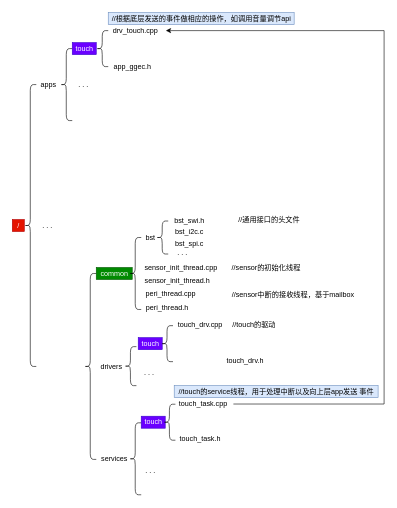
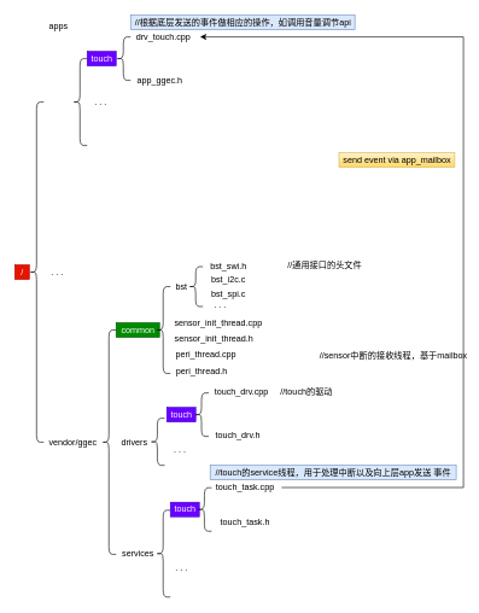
  <mxCell id="0" />
  <mxCell id="1" parent="0" />
  <mxCell id="2" value="" style="shape=curlyBracket;whiteSpace=wrap;html=1;rounded=1;" parent="1" vertex="1"><mxGeometry x="40" y="140" width="20" height="470" as="geometry" /></mxCell>
- <mxCell id="3" value="apps" style="text;html=1;align=center;verticalAlign=middle;resizable=0;points=[];autosize=1;strokeColor=none;fillColor=none;" parent="1" vertex="1"><mxGeometry x="60" y="130" width="40" height="20" as="geometry" /></mxCell>
+ <mxCell id="3" value="apps" style="text;html=1;align=center;verticalAlign=middle;resizable=0;points=[];autosize=1;strokeColor=none;fillColor=none;" parent="1" vertex="1"><mxGeometry x="60" y="25" width="40" height="20" as="geometry" /></mxCell>
  <mxCell id="4" value="" style="shape=curlyBracket;whiteSpace=wrap;html=1;rounded=1;" parent="1" vertex="1"><mxGeometry x="100" y="80" width="20" height="120" as="geometry" /></mxCell>
  <mxCell id="5" value="touch" style="text;html=1;align=center;verticalAlign=middle;resizable=0;points=[];autosize=1;strokeColor=#3700CC;fillColor=#6a00ff;fontColor=#ffffff;" parent="1" vertex="1"><mxGeometry x="120" y="70" width="40" height="20" as="geometry" /></mxCell>
  <mxCell id="6" value="" style="shape=curlyBracket;whiteSpace=wrap;html=1;rounded=1;" parent="1" vertex="1"><mxGeometry x="160" y="50" width="20" height="60" as="geometry" /></mxCell>
  <mxCell id="7" value=". . .&amp;nbsp;" style="text;html=1;align=center;verticalAlign=middle;resizable=0;points=[];autosize=1;strokeColor=none;fillColor=none;" parent="1" vertex="1"><mxGeometry x="120" y="130" width="40" height="20" as="geometry" /></mxCell>
  <mxCell id="8" value="drv_touch.cpp&lt;br&gt;" style="text;html=1;align=center;verticalAlign=middle;resizable=0;points=[];autosize=1;strokeColor=none;fillColor=none;" parent="1" vertex="1"><mxGeometry x="180" y="40" width="90" height="20" as="geometry" /></mxCell>
  <mxCell id="9" value="app_ggec.h&lt;br&gt;" style="text;html=1;align=center;verticalAlign=middle;resizable=0;points=[];autosize=1;strokeColor=none;fillColor=none;" parent="1" vertex="1"><mxGeometry x="180" y="100" width="80" height="20" as="geometry" /></mxCell>
+ <mxCell id="10" value="vendor/ggec" style="text;html=1;align=center;verticalAlign=middle;resizable=0;points=[];autosize=1;strokeColor=none;fillColor=none;" parent="1" vertex="1"><mxGeometry x="60" y="600" width="80" height="20" as="geometry" /></mxCell>
  <mxCell id="11" value="" style="shape=curlyBracket;whiteSpace=wrap;html=1;rounded=1;" parent="1" vertex="1"><mxGeometry x="140" y="455" width="20" height="310" as="geometry" /></mxCell>
  <mxCell id="12" value="common" style="text;html=1;align=center;verticalAlign=middle;resizable=0;points=[];autosize=1;fillColor=#008a00;fontColor=#ffffff;strokeColor=#005700;" parent="1" vertex="1"><mxGeometry x="160" y="445" width="60" height="20" as="geometry" /></mxCell>
  <mxCell id="13" value="drivers" style="text;html=1;align=center;verticalAlign=middle;resizable=0;points=[];autosize=1;strokeColor=none;fillColor=none;" parent="1" vertex="1"><mxGeometry x="160" y="600" width="50" height="20" as="geometry" /></mxCell>
  <mxCell id="14" value="services" style="text;html=1;align=center;verticalAlign=middle;resizable=0;points=[];autosize=1;strokeColor=none;fillColor=none;" parent="1" vertex="1"><mxGeometry x="160" y="754" width="60" height="20" as="geometry" /></mxCell>
  <mxCell id="15" value=". . .&amp;nbsp;" style="text;html=1;align=center;verticalAlign=middle;resizable=0;points=[];autosize=1;strokeColor=none;fillColor=none;" parent="1" vertex="1"><mxGeometry x="60" y="365" width="40" height="20" as="geometry" /></mxCell>
  <mxCell id="16" value="" style="shape=curlyBracket;whiteSpace=wrap;html=1;rounded=1;" parent="1" vertex="1"><mxGeometry x="215" y="395" width="20" height="120" as="geometry" /></mxCell>
  <mxCell id="17" value="bst" style="text;html=1;align=center;verticalAlign=middle;resizable=0;points=[];autosize=1;strokeColor=none;fillColor=none;" parent="1" vertex="1"><mxGeometry x="235" y="385" width="30" height="20" as="geometry" /></mxCell>
  <mxCell id="18" value="" style="shape=curlyBracket;whiteSpace=wrap;html=1;rounded=1;size=0.5;" parent="1" vertex="1"><mxGeometry x="260" y="367.5" width="20" height="55" as="geometry" /></mxCell>
  <mxCell id="19" value="bst_swi.h" style="text;html=1;align=center;verticalAlign=middle;resizable=0;points=[];autosize=1;strokeColor=none;fillColor=none;" parent="1" vertex="1"><mxGeometry x="280" y="358" width="70" height="20" as="geometry" /></mxCell>
  <mxCell id="20" value="bst_i2c.c" style="text;html=1;align=center;verticalAlign=middle;resizable=0;points=[];autosize=1;strokeColor=none;fillColor=none;" parent="1" vertex="1"><mxGeometry x="285" y="376" width="60" height="20" as="geometry" /></mxCell>
  <mxCell id="21" value="bst_spi.c" style="text;html=1;align=center;verticalAlign=middle;resizable=0;points=[];autosize=1;strokeColor=none;fillColor=none;" parent="1" vertex="1"><mxGeometry x="285" y="395" width="60" height="20" as="geometry" /></mxCell>
  <mxCell id="22" value="sensor_init_thread.cpp" style="text;html=1;align=center;verticalAlign=middle;resizable=0;points=[];autosize=1;strokeColor=none;fillColor=none;" parent="1" vertex="1"><mxGeometry x="231" y="435" width="140" height="20" as="geometry" /></mxCell>
  <mxCell id="23" value="sensor_init_thread.h" style="text;html=1;align=center;verticalAlign=middle;resizable=0;points=[];autosize=1;strokeColor=none;fillColor=none;" parent="1" vertex="1"><mxGeometry x="235" y="457" width="120" height="20" as="geometry" /></mxCell>
  <mxCell id="24" value="peri_thread.cpp" style="text;html=1;align=center;verticalAlign=middle;resizable=0;points=[];autosize=1;strokeColor=none;fillColor=none;" parent="1" vertex="1"><mxGeometry x="234" y="479" width="100" height="20" as="geometry" /></mxCell>
  <mxCell id="25" value="peri_thread.h" style="text;html=1;align=center;verticalAlign=middle;resizable=0;points=[];autosize=1;strokeColor=none;fillColor=none;" parent="1" vertex="1"><mxGeometry x="233" y="503" width="90" height="20" as="geometry" /></mxCell>
  <mxCell id="26" value="" style="shape=curlyBracket;whiteSpace=wrap;html=1;rounded=1;" parent="1" vertex="1"><mxGeometry x="207" y="577" width="20" height="65" as="geometry" /></mxCell>
  <mxCell id="27" value="touch" style="text;html=1;align=center;verticalAlign=middle;resizable=0;points=[];autosize=1;strokeColor=#3700CC;fillColor=#6a00ff;fontColor=#ffffff;" parent="1" vertex="1"><mxGeometry x="230" y="562" width="40" height="20" as="geometry" /></mxCell>
  <mxCell id="28" value="/" style="text;html=1;align=center;verticalAlign=middle;resizable=0;points=[];autosize=1;strokeColor=#B20000;fillColor=#e51400;fontColor=#ffffff;" parent="1" vertex="1"><mxGeometry x="20" y="365" width="20" height="20" as="geometry" /></mxCell>
  <mxCell id="29" value="" style="shape=curlyBracket;whiteSpace=wrap;html=1;rounded=1;" parent="1" vertex="1"><mxGeometry x="268" y="542" width="20" height="60" as="geometry" /></mxCell>
  <mxCell id="30" value="touch_drv.cpp" style="text;html=1;align=center;verticalAlign=middle;resizable=0;points=[];autosize=1;strokeColor=none;fillColor=none;" parent="1" vertex="1"><mxGeometry x="288" y="531" width="90" height="20" as="geometry" /></mxCell>
- <mxCell id="31" value="touch_drv.h" style="text;html=1;align=center;verticalAlign=middle;resizable=0;points=[];autosize=1;strokeColor=none;fillColor=none;" parent="1" vertex="1"><mxGeometry x="368" y="591" width="80" height="20" as="geometry" /></mxCell>
+ <mxCell id="31" value="touch_drv.h" style="text;html=1;align=center;verticalAlign=middle;resizable=0;points=[];autosize=1;strokeColor=none;fillColor=none;" parent="1" vertex="1"><mxGeometry x="288" y="591" width="80" height="20" as="geometry" /></mxCell>
  <mxCell id="32" value=". . ." style="text;html=1;align=center;verticalAlign=middle;resizable=0;points=[];autosize=1;strokeColor=none;fillColor=none;" parent="1" vertex="1"><mxGeometry x="233" y="610" width="30" height="20" as="geometry" /></mxCell>
  <mxCell id="33" value="" style="shape=curlyBracket;whiteSpace=wrap;html=1;rounded=1;" parent="1" vertex="1"><mxGeometry x="215" y="704" width="20" height="120" as="geometry" /></mxCell>
  <mxCell id="34" value="touch" style="text;html=1;align=center;verticalAlign=middle;resizable=0;points=[];autosize=1;strokeColor=#3700CC;fillColor=#6a00ff;fontColor=#ffffff;" parent="1" vertex="1"><mxGeometry x="235" y="693" width="40" height="20" as="geometry" /></mxCell>
  <mxCell id="35" value="" style="shape=curlyBracket;whiteSpace=wrap;html=1;rounded=1;" parent="1" vertex="1"><mxGeometry x="272" y="673" width="20" height="60" as="geometry" /></mxCell>
  <mxCell id="36" value="touch_task.cpp" style="text;html=1;align=center;verticalAlign=middle;resizable=0;points=[];autosize=1;strokeColor=none;fillColor=none;" parent="1" vertex="1"><mxGeometry x="288" y="662" width="100" height="20" as="geometry" /></mxCell>
- <mxCell id="37" value="touch_task.h" style="text;html=1;align=center;verticalAlign=middle;resizable=0;points=[];autosize=1;strokeColor=none;fillColor=none;" parent="1" vertex="1"><mxGeometry x="293" y="721" width="80" height="20" as="geometry" /></mxCell>
+ <mxCell id="37" value="touch_task.h" style="text;html=1;align=center;verticalAlign=middle;resizable=0;points=[];autosize=1;strokeColor=none;fillColor=none;" parent="1" vertex="1"><mxGeometry x="298" y="711" width="80" height="20" as="geometry" /></mxCell>
  <mxCell id="38" value=". . ." style="text;html=1;align=center;verticalAlign=middle;resizable=0;points=[];autosize=1;strokeColor=none;fillColor=none;" parent="1" vertex="1"><mxGeometry x="235" y="774" width="30" height="20" as="geometry" /></mxCell>
  <mxCell id="39" value="" style="edgeStyle=elbowEdgeStyle;elbow=horizontal;endArrow=classic;html=1;rounded=0;entryX=1.067;entryY=0.5;entryDx=0;entryDy=0;entryPerimeter=0;exitX=1.007;exitY=0.533;exitDx=0;exitDy=0;exitPerimeter=0;" parent="1" source="36" edge="1"><mxGeometry width="50" height="50" relative="1" as="geometry"><mxPoint x="390" y="820" as="sourcePoint" /><mxPoint x="276.03" y="50" as="targetPoint" /><Array as="points"><mxPoint x="640" y="370" /></Array></mxGeometry></mxCell>
+ <mxCell id="40" value="send event via app_mailbox" style="text;html=1;align=center;verticalAlign=middle;resizable=0;points=[];autosize=1;strokeColor=#d6b656;fillColor=#fff2cc;gradientColor=#ffd966;" parent="1" vertex="1"><mxGeometry x="468" y="210" width="160" height="20" as="geometry" /></mxCell>
  <mxCell id="41" value=". . .&amp;nbsp;" style="text;html=1;align=center;verticalAlign=middle;resizable=0;points=[];autosize=1;strokeColor=none;fillColor=none;" parent="1" vertex="1"><mxGeometry x="285" y="410" width="40" height="20" as="geometry" /></mxCell>
- <mxCell id="42" value="//sensor的初始化线程" style="text;html=1;align=center;verticalAlign=middle;resizable=0;points=[];autosize=1;strokeColor=none;fillColor=none;" parent="1" vertex="1"><mxGeometry x="378" y="435" width="130" height="20" as="geometry" /></mxCell>
- <mxCell id="43" value="//sensor中断的接收线程，基于mailbox" style="text;html=1;align=center;verticalAlign=middle;resizable=0;points=[];autosize=1;strokeColor=none;fillColor=none;" parent="1" vertex="1"><mxGeometry x="378" y="481" width="220" height="20" as="geometry" /></mxCell>
+ <mxCell id="43" value="//sensor中断的接收线程，基于mailbox" style="text;html=1;align=center;verticalAlign=middle;resizable=0;points=[];autosize=1;strokeColor=none;fillColor=none;" parent="1" vertex="1"><mxGeometry x="433" y="481" width="220" height="20" as="geometry" /></mxCell>
  <mxCell id="44" value="//通用接口的头文件" style="text;html=1;align=center;verticalAlign=middle;resizable=0;points=[];autosize=1;strokeColor=none;fillColor=none;" parent="1" vertex="1"><mxGeometry x="388" y="356" width="120" height="20" as="geometry" /></mxCell>
  <mxCell id="45" value="//touch的驱动" style="text;html=1;align=center;verticalAlign=middle;resizable=0;points=[];autosize=1;strokeColor=none;fillColor=none;" parent="1" vertex="1"><mxGeometry x="378" y="531" width="90" height="20" as="geometry" /></mxCell>
  <mxCell id="46" value="//touch的service线程，用于处理中断以及向上层app发送 事件" style="text;html=1;align=center;verticalAlign=middle;resizable=0;points=[];autosize=1;fillColor=#dae8fc;strokeColor=#6c8ebf;" parent="1" vertex="1"><mxGeometry x="290" y="642" width="340" height="20" as="geometry" /></mxCell>
  <mxCell id="47" value="//根据底层发送的事件做相应的操作，如调用音量调节api" style="text;html=1;align=center;verticalAlign=middle;resizable=0;points=[];autosize=1;strokeColor=#6c8ebf;fillColor=#dae8fc;" parent="1" vertex="1"><mxGeometry x="180" y="20" width="310" height="20" as="geometry" /></mxCell>
